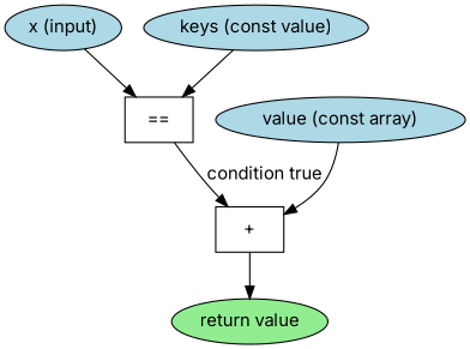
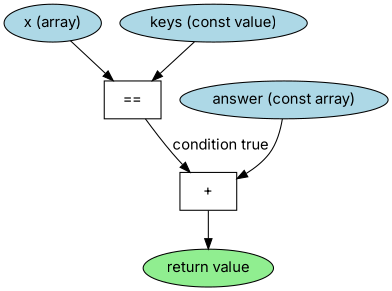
  digraph {
    fontname=Inter
    node [fillcolor=lightblue fontname=Inter shape=ellipse style=filled]
    edge [fontname=Inter]
-   n1 [label="x (input)"]
+   n1 [label="x (array)"]
    n2 [label="==" shape=box fillcolor="" style=""]
    n3 [label="+" shape=box fillcolor="" style=""]
    n4 [label="keys (const value)"]
-   n5 [label="value (const array)"]
+   n5 [label="answer (const array)"]
    n6 [fillcolor=lightgreen label="return value"]
    n1 -> n2
    n2 -> n3 [label="condition true"]
    n3 -> n6
    n4 -> n2
    n5 -> n3
  }
